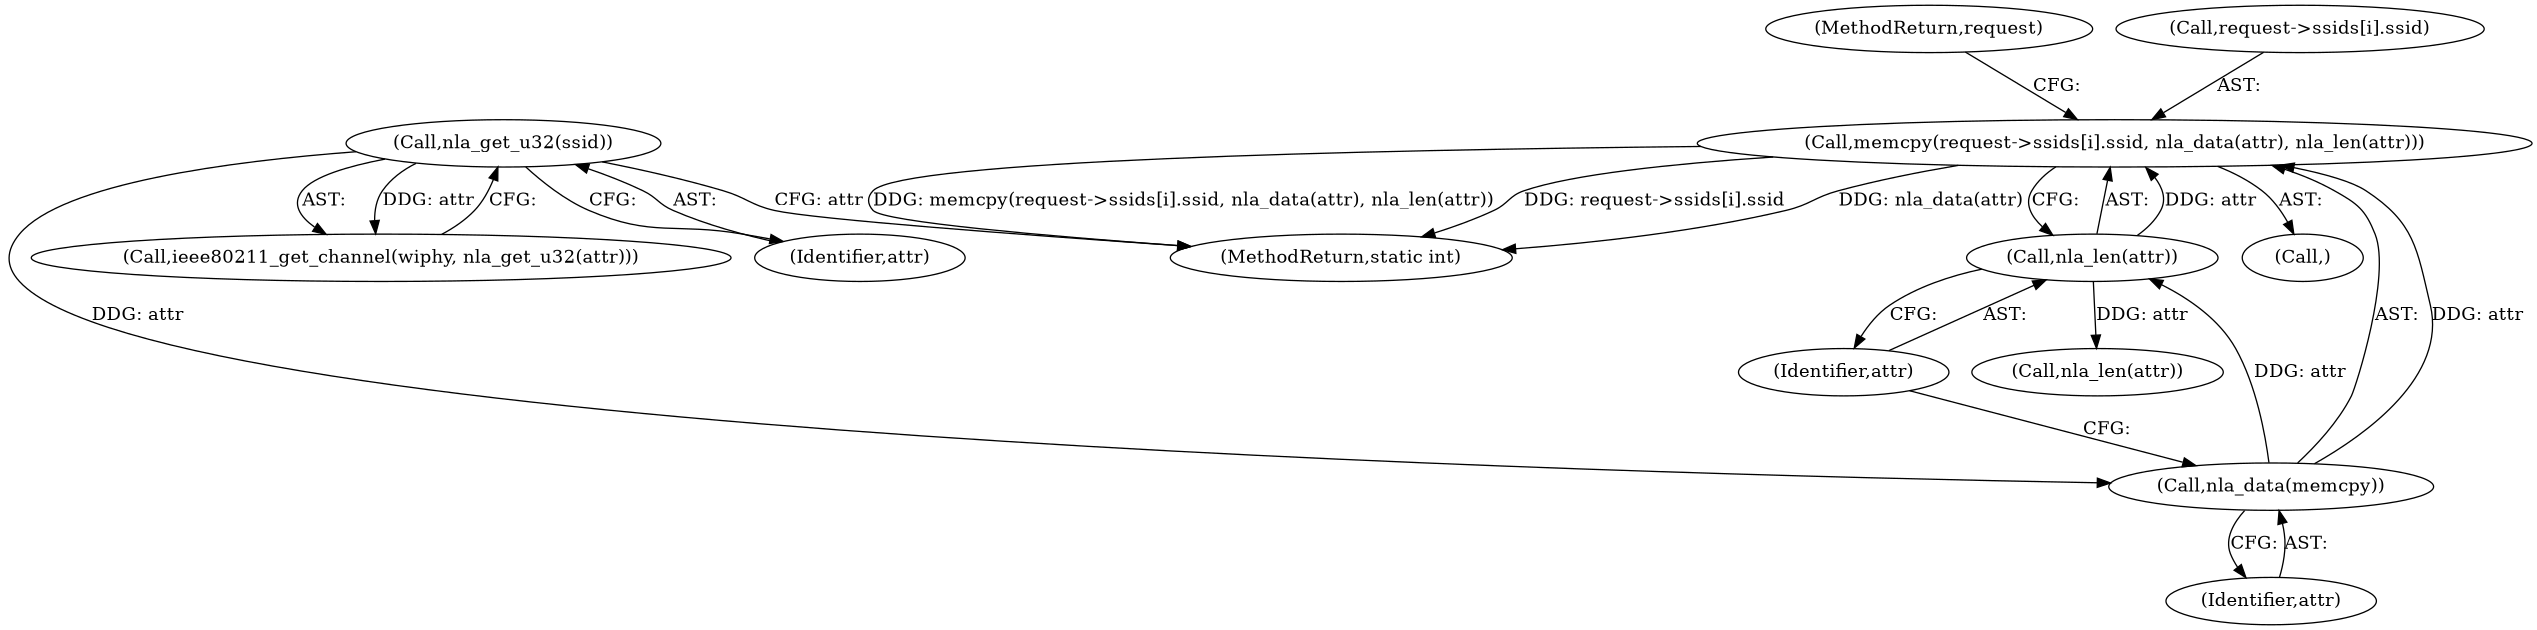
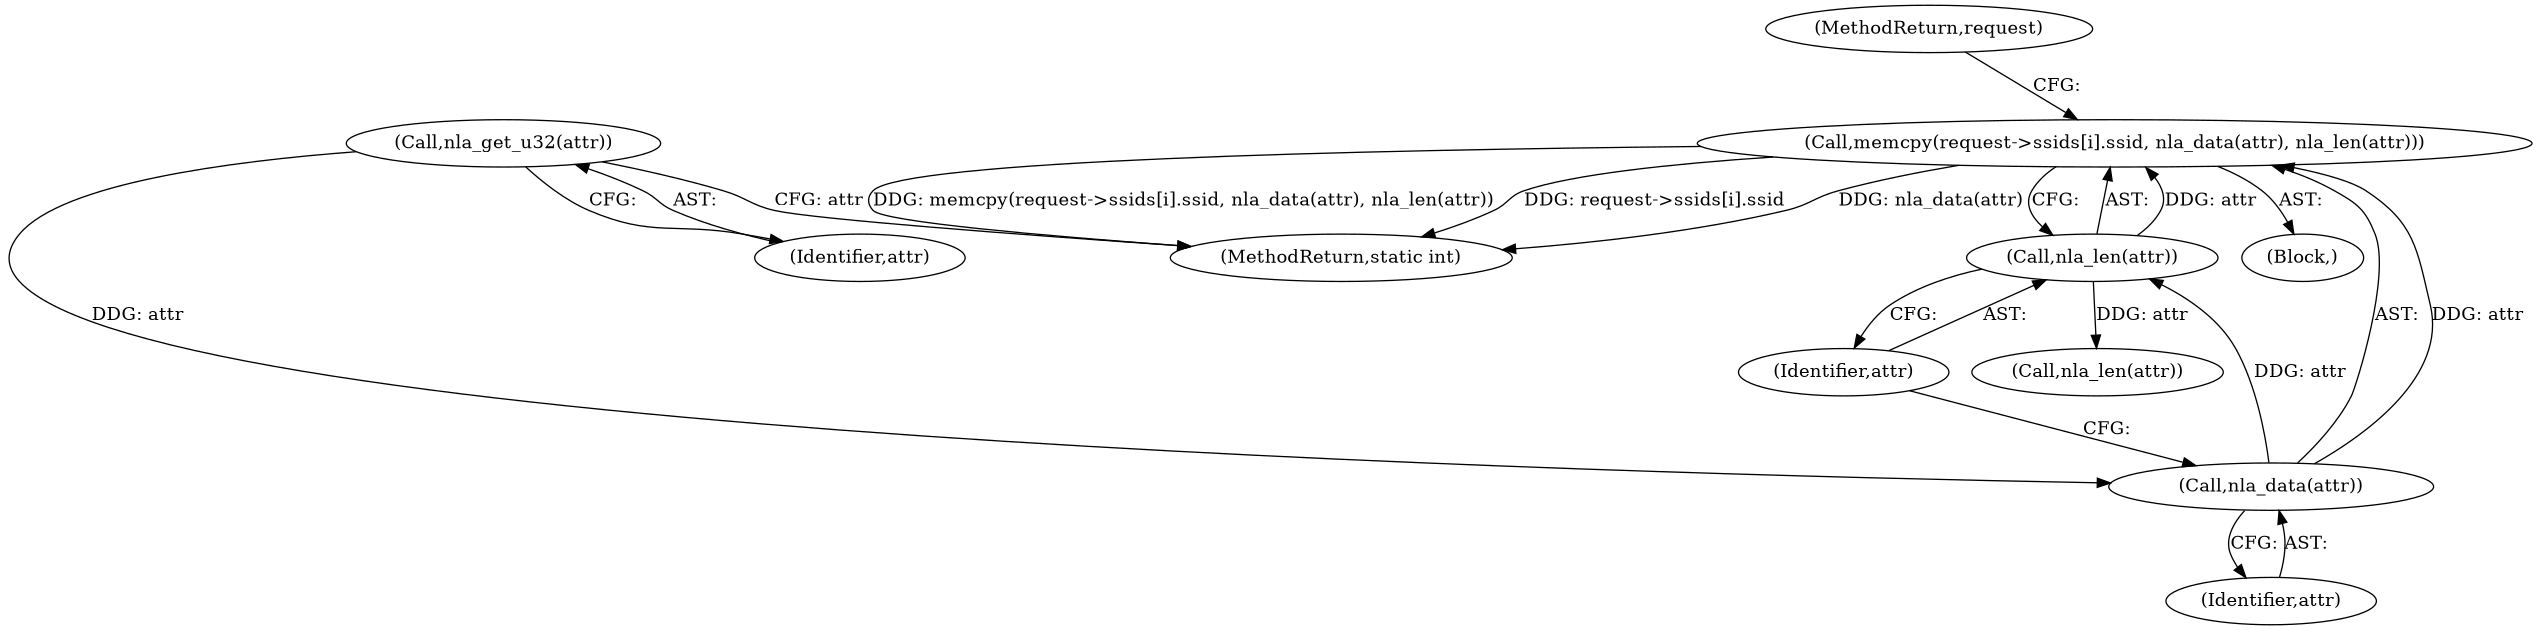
  digraph {
    n1 [label="(Call,memcpy(request->ssids[i].ssid, nla_data(attr), nla_len(attr)))"]
    n2 [label="(Call,nla_len(attr))"]
    n3 [label="(MethodReturn,static int)"]
-   n4 [label="(Call,)"]
+   n4 [label="(Block,)"]
    n5 [label="(Identifier,attr)"]
    n6 [label="(Call,nla_len(attr))"]
-   n7 [label="(Call,nla_data(memcpy))"]
+   n7 [label="(Call,nla_data(attr))"]
    n8 [label="(Identifier,attr)"]
-   n9 [label="(Call,nla_get_u32(ssid))"]
-   n10 [label="(Call,ieee80211_get_channel(wiphy, nla_get_u32(attr)))"]
+   n9 [label="(Call,nla_get_u32(attr))"]
    n11 [label="(Identifier,attr)"]
    n12 [label="(MethodReturn,request)"]
-   n13 [label="(Call,request->ssids[i].ssid)"]
    n1 -> n2 [label="CFG: "]
    n1 -> n3 [label="DDG: memcpy(request->ssids[i].ssid, nla_data(attr), nla_len(attr))"]
    n1 -> n3 [label="DDG: request->ssids[i].ssid"]
    n1 -> n3 [label="DDG: nla_data(attr)"]
    n1 -> n4 [label="AST: "]
    n2 -> n1 [label="AST: "]
    n2 -> n1 [label="DDG: attr"]
    n2 -> n5 [label="CFG: "]
    n2 -> n6 [label="DDG: attr"]
    n5 -> n2 [label="AST: "]
    n5 -> n7 [label="CFG: "]
    n7 -> n1 [label="AST: "]
    n7 -> n1 [label="DDG: attr"]
    n7 -> n2 [label="DDG: attr"]
    n7 -> n8 [label="CFG: "]
    n8 -> n7 [label="AST: "]
    n9 -> n3 [label="CFG: attr"]
    n9 -> n7 [label="DDG: attr"]
-   n9 -> n10 [label="AST: "]
-   n9 -> n10 [label="DDG: attr"]
    n9 -> n11 [label="CFG: "]
-   n10 -> n9 [label="CFG: "]
    n11 -> n9 [label="AST: "]
    n12 -> n1 [label="CFG: "]
-   n13 -> n1 [label="AST: "]
  }
